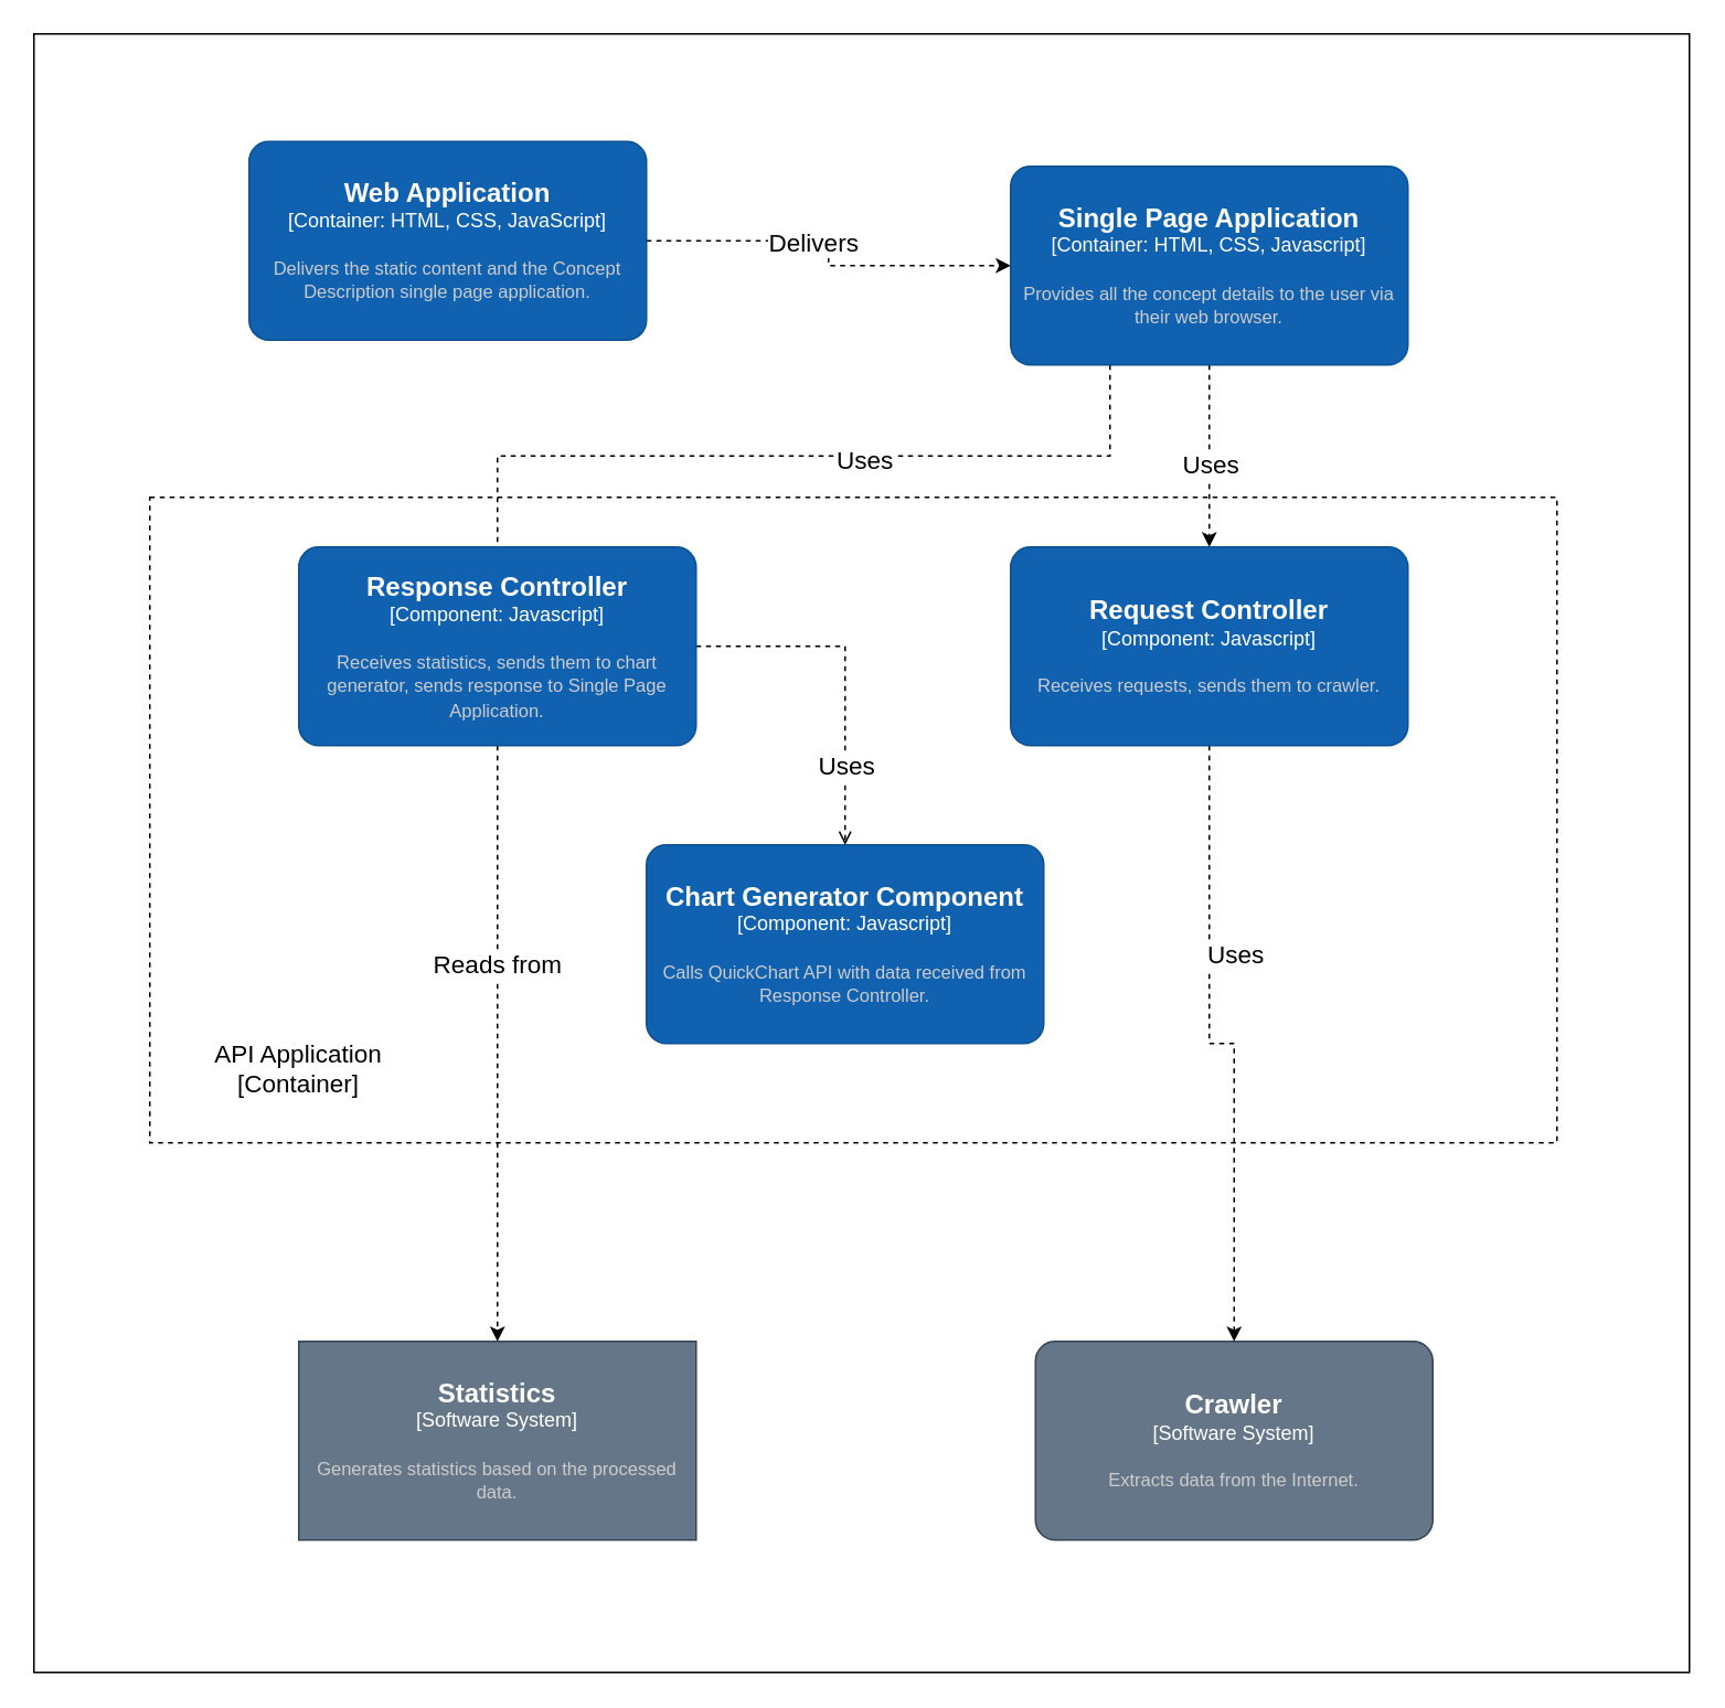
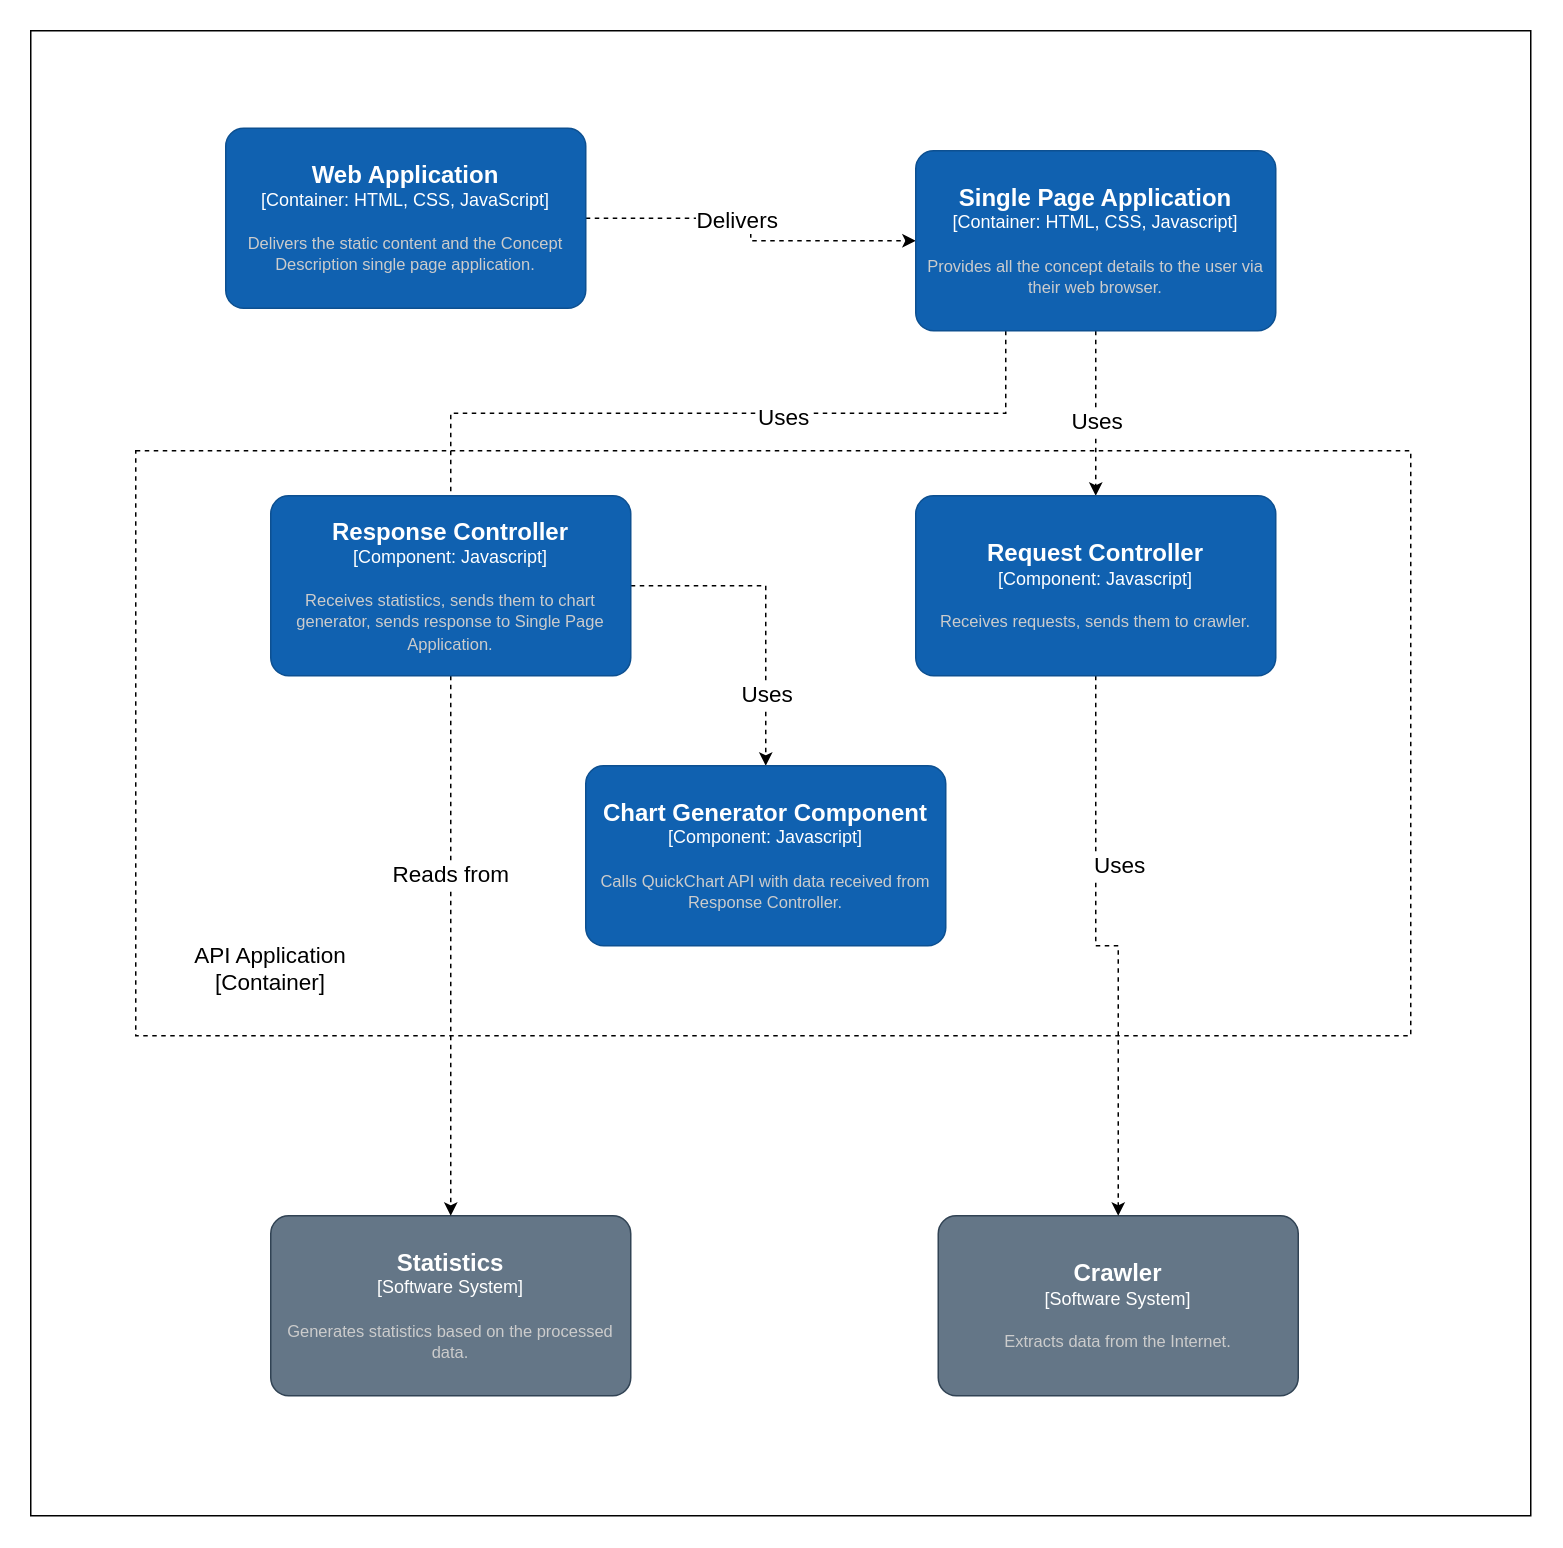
  <mxCell id="0" />
  <mxCell id="1" parent="0" />
  <mxCell id="2" value="" style="rounded=0;whiteSpace=wrap;html=1;fontSize=15;" vertex="1" parent="1"><mxGeometry x="20" y="20" width="1000" height="990" as="geometry" /></mxCell>
  <mxCell id="3" value="" style="rounded=0;whiteSpace=wrap;html=1;dashed=1;" vertex="1" parent="1"><mxGeometry x="90" y="300" width="850" height="390" as="geometry" /></mxCell>
  <mxCell id="4" value="&lt;font style=&quot;font-size: 16px&quot;&gt;&lt;b&gt;Crawler&lt;/b&gt;&lt;/font&gt;&lt;div&gt;[Software System]&lt;/div&gt;&lt;br&gt;&lt;div&gt;&lt;font style=&quot;font-size: 11px&quot;&gt;&lt;font color=&quot;#cccccc&quot;&gt;Extracts data from the Internet.&lt;/font&gt;&lt;/div&gt;" style="rounded=1;whiteSpace=wrap;html=1;labelBackgroundColor=none;fillColor=#647687;fontColor=#ffffff;align=center;arcSize=10;strokeColor=#314354;metaEdit=1;resizable=0;points=[[0.25,0,0],[0.5,0,0],[0.75,0,0],[1,0.25,0],[1,0.5,0],[1,0.75,0],[0.75,1,0],[0.5,1,0],[0.25,1,0],[0,0.75,0],[0,0.5,0],[0,0.25,0]];" vertex="1" parent="1"><mxGeometry x="625" y="810" width="240" height="120" as="geometry" /></mxCell>
- <mxCell id="5" value="&lt;font style=&quot;font-size: 16px&quot;&gt;&lt;b&gt;Statistics&lt;/b&gt;&lt;/font&gt;&lt;div&gt;[Software System]&lt;/div&gt;&lt;br&gt;&lt;div&gt;&lt;font style=&quot;font-size: 11px&quot;&gt;&lt;font color=&quot;#cccccc&quot;&gt;Generates statistics based on the processed data.&lt;/font&gt;&lt;/div&gt;" style="whiteSpace=wrap;html=1;labelBackgroundColor=none;fillColor=#647687;fontColor=#ffffff;align=center;arcSize=10;strokeColor=#314354;metaEdit=1;resizable=0;points=[[0.25,0,0],[0.5,0,0],[0.75,0,0],[1,0.25,0],[1,0.5,0],[1,0.75,0],[0.75,1,0],[0.5,1,0],[0.25,1,0],[0,0.75,0],[0,0.5,0],[0,0.25,0]];rounded=0;" vertex="1" parent="1"><mxGeometry x="180" y="810" width="240" height="120" as="geometry" /></mxCell>
+ <mxCell id="5" value="&lt;font style=&quot;font-size: 16px&quot;&gt;&lt;b&gt;Statistics&lt;/b&gt;&lt;/font&gt;&lt;div&gt;[Software System]&lt;/div&gt;&lt;br&gt;&lt;div&gt;&lt;font style=&quot;font-size: 11px&quot;&gt;&lt;font color=&quot;#cccccc&quot;&gt;Generates statistics based on the processed data.&lt;/font&gt;&lt;/div&gt;" style="rounded=1;whiteSpace=wrap;html=1;labelBackgroundColor=none;fillColor=#647687;fontColor=#ffffff;align=center;arcSize=10;strokeColor=#314354;metaEdit=1;resizable=0;points=[[0.25,0,0],[0.5,0,0],[0.75,0,0],[1,0.25,0],[1,0.5,0],[1,0.75,0],[0.75,1,0],[0.5,1,0],[0.25,1,0],[0,0.75,0],[0,0.5,0],[0,0.25,0]];" vertex="1" parent="1"><mxGeometry x="180" y="810" width="240" height="120" as="geometry" /></mxCell>
  <mxCell id="6" style="edgeStyle=orthogonalEdgeStyle;rounded=0;orthogonalLoop=1;jettySize=auto;html=1;entryX=0;entryY=0.5;entryDx=0;entryDy=0;entryPerimeter=0;dashed=1;" edge="1" parent="1" source="8" target="13"><mxGeometry relative="1" as="geometry" /></mxCell>
  <mxCell id="7" value="&lt;font style=&quot;font-size: 15px&quot;&gt;Delivers&lt;/font&gt;" style="edgeLabel;html=1;align=center;verticalAlign=middle;resizable=0;points=[];" vertex="1" connectable="0" parent="6"><mxGeometry x="-0.152" y="-4" relative="1" as="geometry"><mxPoint y="-4" as="offset" /></mxGeometry></mxCell>
  <mxCell id="8" value="&lt;font style=&quot;font-size: 16px&quot;&gt;&lt;b&gt;Web Application&lt;/b&gt;&lt;/font&gt;&lt;div&gt;[Container: HTML, CSS, JavaScript]&lt;/div&gt;&lt;br&gt;&lt;div&gt;&lt;font style=&quot;font-size: 11px&quot;&gt;&lt;font color=&quot;#cccccc&quot;&gt;Delivers the static content and the Concept Description single page application.&lt;/font&gt;&lt;/div&gt;" style="rounded=1;whiteSpace=wrap;html=1;labelBackgroundColor=none;fillColor=#1061B0;fontColor=#ffffff;align=center;arcSize=10;strokeColor=#0D5091;metaEdit=1;resizable=0;points=[[0.25,0,0],[0.5,0,0],[0.75,0,0],[1,0.25,0],[1,0.5,0],[1,0.75,0],[0.75,1,0],[0.5,1,0],[0.25,1,0],[0,0.75,0],[0,0.5,0],[0,0.25,0]];" vertex="1" parent="1"><mxGeometry x="150" y="85" width="240" height="120" as="geometry" /></mxCell>
  <mxCell id="9" style="edgeStyle=orthogonalEdgeStyle;rounded=0;orthogonalLoop=1;jettySize=auto;html=1;entryX=0.5;entryY=0;entryDx=0;entryDy=0;entryPerimeter=0;dashed=1;fontSize=15;" edge="1" parent="1" source="13" target="21"><mxGeometry relative="1" as="geometry" /></mxCell>
  <mxCell id="10" value="Uses" style="edgeLabel;html=1;align=center;verticalAlign=middle;resizable=0;points=[];fontSize=15;" vertex="1" connectable="0" parent="9"><mxGeometry x="0.278" y="-1" relative="1" as="geometry"><mxPoint x="1" y="-11" as="offset" /></mxGeometry></mxCell>
  <mxCell id="11" style="edgeStyle=orthogonalEdgeStyle;rounded=0;orthogonalLoop=1;jettySize=auto;html=1;exitX=0.25;exitY=1;exitDx=0;exitDy=0;exitPerimeter=0;entryX=0.5;entryY=0;entryDx=0;entryDy=0;entryPerimeter=0;dashed=1;fontSize=15;endArrow=none;" edge="1" parent="1" source="13" target="18"><mxGeometry relative="1" as="geometry" /></mxCell>
  <mxCell id="12" value="Uses" style="edgeLabel;html=1;align=center;verticalAlign=middle;resizable=0;points=[];fontSize=15;" vertex="1" connectable="0" parent="11"><mxGeometry x="-0.174" y="1" relative="1" as="geometry"><mxPoint x="-6" as="offset" /></mxGeometry></mxCell>
  <mxCell id="13" value="&lt;font style=&quot;font-size: 16px&quot;&gt;&lt;b&gt;Single Page Application&lt;/b&gt;&lt;/font&gt;&lt;div&gt;[Container: HTML, CSS, Javascript]&lt;/div&gt;&lt;br&gt;&lt;div&gt;&lt;font style=&quot;font-size: 11px&quot;&gt;&lt;font color=&quot;#cccccc&quot;&gt;Provides all the concept details to the user via their web browser.&#10;&lt;/font&gt;&lt;/div&gt;" style="rounded=1;whiteSpace=wrap;html=1;labelBackgroundColor=none;fillColor=#1061B0;fontColor=#ffffff;align=center;arcSize=10;strokeColor=#0D5091;metaEdit=1;resizable=0;points=[[0.25,0,0],[0.5,0,0],[0.75,0,0],[1,0.25,0],[1,0.5,0],[1,0.75,0],[0.75,1,0],[0.5,1,0],[0.25,1,0],[0,0.75,0],[0,0.5,0],[0,0.25,0]];" vertex="1" parent="1"><mxGeometry x="610" y="100" width="240" height="120" as="geometry" /></mxCell>
- <mxCell id="14" style="edgeStyle=orthogonalEdgeStyle;rounded=0;orthogonalLoop=1;jettySize=auto;html=1;exitX=1;exitY=0.5;exitDx=0;exitDy=0;exitPerimeter=0;entryX=0.5;entryY=0;entryDx=0;entryDy=0;entryPerimeter=0;dashed=1;fontSize=15;endArrow=open;" edge="1" parent="1" source="18" target="23"><mxGeometry relative="1" as="geometry" /></mxCell>
+ <mxCell id="14" style="edgeStyle=orthogonalEdgeStyle;rounded=0;orthogonalLoop=1;jettySize=auto;html=1;exitX=1;exitY=0.5;exitDx=0;exitDy=0;exitPerimeter=0;entryX=0.5;entryY=0;entryDx=0;entryDy=0;entryPerimeter=0;dashed=1;fontSize=15;" edge="1" parent="1" source="18" target="23"><mxGeometry relative="1" as="geometry" /></mxCell>
  <mxCell id="15" value="Uses" style="edgeLabel;html=1;align=center;verticalAlign=middle;resizable=0;points=[];fontSize=15;" vertex="1" connectable="0" parent="14"><mxGeometry x="0.529" y="2" relative="1" as="geometry"><mxPoint x="-2" as="offset" /></mxGeometry></mxCell>
  <mxCell id="16" style="edgeStyle=orthogonalEdgeStyle;rounded=0;orthogonalLoop=1;jettySize=auto;html=1;entryX=0.5;entryY=0;entryDx=0;entryDy=0;entryPerimeter=0;dashed=1;fontSize=15;" edge="1" parent="1" source="18" target="5"><mxGeometry relative="1" as="geometry" /></mxCell>
  <mxCell id="17" value="Reads from" style="edgeLabel;html=1;align=center;verticalAlign=middle;resizable=0;points=[];fontSize=15;" vertex="1" connectable="0" parent="16"><mxGeometry x="-0.273" y="-1" relative="1" as="geometry"><mxPoint as="offset" /></mxGeometry></mxCell>
  <mxCell id="18" value="&lt;font style=&quot;font-size: 16px&quot;&gt;&lt;b&gt;Response Controller&lt;/b&gt;&lt;/font&gt;&lt;div&gt;[Component: Javascript]&lt;/div&gt;&lt;br&gt;&lt;div&gt;&lt;font style=&quot;font-size: 11px&quot;&gt;&lt;font color=&quot;#cccccc&quot;&gt;Receives statistics, sends them to chart generator, sends response to Single Page Application.&lt;/font&gt;&lt;/div&gt;" style="rounded=1;whiteSpace=wrap;html=1;labelBackgroundColor=none;fillColor=#1061B0;fontColor=#ffffff;align=center;arcSize=10;strokeColor=#0D5091;metaEdit=1;resizable=0;points=[[0.25,0,0],[0.5,0,0],[0.75,0,0],[1,0.25,0],[1,0.5,0],[1,0.75,0],[0.75,1,0],[0.5,1,0],[0.25,1,0],[0,0.75,0],[0,0.5,0],[0,0.25,0]];" vertex="1" parent="1"><mxGeometry x="180" y="330" width="240" height="120" as="geometry" /></mxCell>
  <mxCell id="19" style="edgeStyle=orthogonalEdgeStyle;rounded=0;orthogonalLoop=1;jettySize=auto;html=1;entryX=0.5;entryY=0;entryDx=0;entryDy=0;entryPerimeter=0;dashed=1;fontSize=15;" edge="1" parent="1" source="21" target="4"><mxGeometry relative="1" as="geometry" /></mxCell>
  <mxCell id="20" value="Uses" style="edgeLabel;html=1;align=center;verticalAlign=middle;resizable=0;points=[];fontSize=15;" vertex="1" connectable="0" parent="19"><mxGeometry x="0.294" y="4" relative="1" as="geometry"><mxPoint x="-4" y="-103" as="offset" /></mxGeometry></mxCell>
  <mxCell id="21" value="&lt;font style=&quot;font-size: 16px&quot;&gt;&lt;b&gt;Request Controller&lt;/b&gt;&lt;/font&gt;&lt;div&gt;[Component: Javascript]&lt;/div&gt;&lt;br&gt;&lt;div&gt;&lt;font style=&quot;font-size: 11px&quot;&gt;&lt;font color=&quot;#cccccc&quot;&gt;Receives requests, sends them to crawler.&lt;/font&gt;&lt;/div&gt;" style="rounded=1;whiteSpace=wrap;html=1;labelBackgroundColor=none;fillColor=#1061B0;fontColor=#ffffff;align=center;arcSize=10;strokeColor=#0D5091;metaEdit=1;resizable=0;points=[[0.25,0,0],[0.5,0,0],[0.75,0,0],[1,0.25,0],[1,0.5,0],[1,0.75,0],[0.75,1,0],[0.5,1,0],[0.25,1,0],[0,0.75,0],[0,0.5,0],[0,0.25,0]];" vertex="1" parent="1"><mxGeometry x="610" y="330" width="240" height="120" as="geometry" /></mxCell>
  <mxCell id="22" value="API Application&lt;br&gt;[Container]" style="text;html=1;strokeColor=none;fillColor=none;align=center;verticalAlign=middle;whiteSpace=wrap;rounded=0;fontSize=15;" vertex="1" parent="1"><mxGeometry x="110" y="630" width="140" height="30" as="geometry" /></mxCell>
  <mxCell id="23" value="&lt;font style=&quot;font-size: 16px&quot;&gt;&lt;b&gt;Chart Generator Component&lt;/b&gt;&lt;/font&gt;&lt;div&gt;[Component: Javascript]&lt;/div&gt;&lt;br&gt;&lt;div&gt;&lt;font style=&quot;font-size: 11px&quot;&gt;&lt;font color=&quot;#cccccc&quot;&gt;Calls QuickChart API with data received from Response Controller.&lt;/font&gt;&lt;/div&gt;" style="rounded=1;whiteSpace=wrap;html=1;labelBackgroundColor=none;fillColor=#1061B0;fontColor=#ffffff;align=center;arcSize=10;strokeColor=#0D5091;metaEdit=1;resizable=0;points=[[0.25,0,0],[0.5,0,0],[0.75,0,0],[1,0.25,0],[1,0.5,0],[1,0.75,0],[0.75,1,0],[0.5,1,0],[0.25,1,0],[0,0.75,0],[0,0.5,0],[0,0.25,0]];" vertex="1" parent="1"><mxGeometry x="390" y="510" width="240" height="120" as="geometry" /></mxCell>
